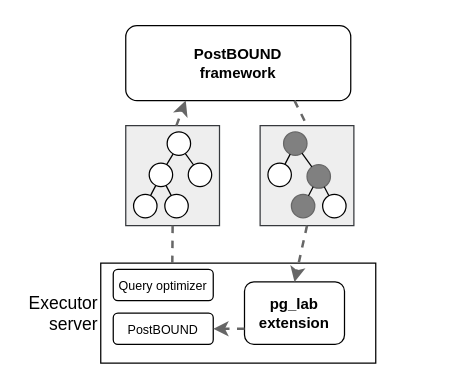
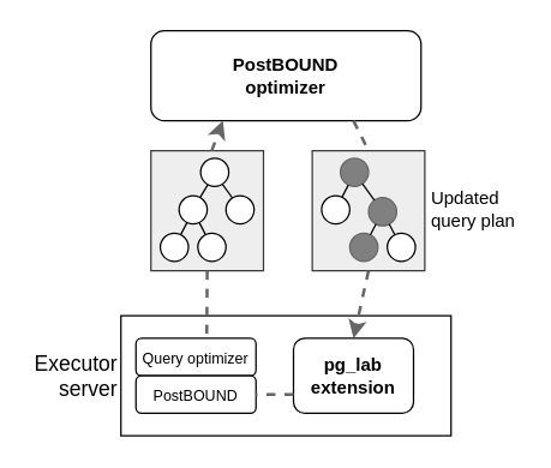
  <mxCell id="0" />
  <mxCell id="1" parent="0" />
  <mxCell id="2" value="" style="rounded=0;whiteSpace=wrap;html=1;" parent="1" vertex="1"><mxGeometry x="80" y="210" width="220" height="80" as="geometry" /></mxCell>
  <mxCell id="3" value="&lt;b&gt;pg_lab&lt;br&gt;extension&lt;/b&gt;" style="rounded=1;whiteSpace=wrap;html=1;" parent="1" vertex="1"><mxGeometry x="195" y="225" width="80" height="50" as="geometry" /></mxCell>
  <mxCell id="4" value="&lt;font style=&quot;font-size: 14px;&quot;&gt;Executor server&lt;/font&gt;" style="text;html=1;align=right;verticalAlign=middle;whiteSpace=wrap;rounded=0;" parent="1" vertex="1"><mxGeometry x="20" y="235" width="60" height="30" as="geometry" /></mxCell>
- <mxCell id="5" value="&lt;b&gt;PostBOUND&lt;br&gt;framework&lt;/b&gt;" style="rounded=1;whiteSpace=wrap;html=1;" parent="1" vertex="1"><mxGeometry x="100" y="20" width="180" height="60" as="geometry" /></mxCell>
+ <mxCell id="5" value="&lt;b&gt;PostBOUND&lt;br&gt;optimizer&lt;/b&gt;" style="rounded=1;whiteSpace=wrap;html=1;" parent="1" vertex="1"><mxGeometry x="100" y="20" width="180" height="60" as="geometry" /></mxCell>
  <mxCell id="6" value="" style="group" parent="1" vertex="1" connectable="0"><mxGeometry x="100" y="100" width="75" height="80" as="geometry" /></mxCell>
  <mxCell id="7" value="" style="rounded=0;whiteSpace=wrap;html=1;fillColor=#eeeeee;strokeColor=#36393d;" parent="6" vertex="1"><mxGeometry width="75" height="80" as="geometry" /></mxCell>
  <mxCell id="8" value="" style="ellipse;whiteSpace=wrap;html=1;aspect=fixed;" parent="6" vertex="1"><mxGeometry x="6.25" y="55" width="18.75" height="18.75" as="geometry" /></mxCell>
  <mxCell id="9" value="" style="ellipse;whiteSpace=wrap;html=1;aspect=fixed;" parent="6" vertex="1"><mxGeometry x="31.25" y="55" width="18.75" height="18.75" as="geometry" /></mxCell>
  <mxCell id="10" value="" style="ellipse;whiteSpace=wrap;html=1;aspect=fixed;" parent="6" vertex="1"><mxGeometry x="18.75" y="30" width="18.75" height="18.75" as="geometry" /></mxCell>
  <mxCell id="11" value="" style="ellipse;whiteSpace=wrap;html=1;aspect=fixed;" parent="6" vertex="1"><mxGeometry x="50" y="30" width="18.75" height="18.75" as="geometry" /></mxCell>
  <mxCell id="12" value="" style="ellipse;whiteSpace=wrap;html=1;aspect=fixed;" parent="6" vertex="1"><mxGeometry x="33.125" y="5" width="18.75" height="18.75" as="geometry" /></mxCell>
  <mxCell id="13" value="" style="endArrow=none;html=1;rounded=0;" parent="6" source="8" target="10" edge="1"><mxGeometry width="50" height="50" relative="1" as="geometry"><mxPoint x="-106.25" y="73.75" as="sourcePoint" /><mxPoint x="-75" y="42.5" as="targetPoint" /></mxGeometry></mxCell>
  <mxCell id="14" value="" style="endArrow=none;html=1;rounded=0;" parent="6" source="9" target="10" edge="1"><mxGeometry width="50" height="50" relative="1" as="geometry"><mxPoint x="26.25" y="62.5" as="sourcePoint" /><mxPoint x="30" y="53.75" as="targetPoint" /></mxGeometry></mxCell>
  <mxCell id="15" value="" style="endArrow=none;html=1;rounded=0;" parent="6" source="10" target="12" edge="1"><mxGeometry width="50" height="50" relative="1" as="geometry"><mxPoint x="32.5" y="68.75" as="sourcePoint" /><mxPoint x="36.25" y="60" as="targetPoint" /></mxGeometry></mxCell>
  <mxCell id="16" value="" style="endArrow=none;html=1;rounded=0;" parent="6" source="11" target="12" edge="1"><mxGeometry width="50" height="50" relative="1" as="geometry"><mxPoint x="38.75" y="75" as="sourcePoint" /><mxPoint x="42.5" y="66.25" as="targetPoint" /></mxGeometry></mxCell>
  <mxCell id="17" value="" style="group" parent="1" vertex="1" connectable="0"><mxGeometry x="207.5" y="100" width="75" height="80" as="geometry" /></mxCell>
  <mxCell id="18" value="" style="rounded=0;whiteSpace=wrap;html=1;fillColor=#eeeeee;strokeColor=#36393d;" parent="17" vertex="1"><mxGeometry width="75" height="80" as="geometry" /></mxCell>
  <mxCell id="19" value="" style="ellipse;whiteSpace=wrap;html=1;aspect=fixed;fillColor=#808080;fontColor=#333333;strokeColor=#666666;" parent="17" vertex="1"><mxGeometry x="18.75" y="5" width="18.75" height="18.75" as="geometry" /></mxCell>
  <mxCell id="20" value="" style="ellipse;whiteSpace=wrap;html=1;aspect=fixed;fillColor=#808080;fontColor=#333333;strokeColor=#666666;" parent="17" vertex="1"><mxGeometry x="37.5" y="31.25" width="18.75" height="18.75" as="geometry" /></mxCell>
  <mxCell id="21" value="" style="ellipse;whiteSpace=wrap;html=1;aspect=fixed;" parent="17" vertex="1"><mxGeometry x="6.25" y="30" width="18.75" height="18.75" as="geometry" /></mxCell>
  <mxCell id="22" value="" style="ellipse;whiteSpace=wrap;html=1;aspect=fixed;fillStyle=auto;fillColor=#808080;fontColor=#333333;strokeColor=#666666;" parent="17" vertex="1"><mxGeometry x="25" y="55" width="18.75" height="18.75" as="geometry" /></mxCell>
  <mxCell id="23" value="" style="ellipse;whiteSpace=wrap;html=1;aspect=fixed;" parent="17" vertex="1"><mxGeometry x="50" y="55" width="18.75" height="18.75" as="geometry" /></mxCell>
  <mxCell id="24" value="" style="endArrow=none;html=1;rounded=0;" parent="17" source="21" target="19" edge="1"><mxGeometry width="50" height="50" relative="1" as="geometry"><mxPoint x="-48.75" as="sourcePoint" /><mxPoint x="-45" y="-8.75" as="targetPoint" /></mxGeometry></mxCell>
  <mxCell id="25" value="" style="endArrow=none;html=1;rounded=0;" parent="17" source="20" target="19" edge="1"><mxGeometry width="50" height="50" relative="1" as="geometry"><mxPoint x="68.75" y="1.25" as="sourcePoint" /><mxPoint x="72.5" y="-7.5" as="targetPoint" /></mxGeometry></mxCell>
  <mxCell id="26" value="" style="endArrow=none;html=1;rounded=0;" parent="17" source="20" target="23" edge="1"><mxGeometry width="50" height="50" relative="1" as="geometry"><mxPoint x="-36.25" y="12.5" as="sourcePoint" /><mxPoint x="-32.5" y="3.75" as="targetPoint" /></mxGeometry></mxCell>
  <mxCell id="27" value="" style="endArrow=none;html=1;rounded=0;" parent="17" source="20" target="22" edge="1"><mxGeometry width="50" height="50" relative="1" as="geometry"><mxPoint x="-30" y="18.75" as="sourcePoint" /><mxPoint x="-26.25" y="10" as="targetPoint" /></mxGeometry></mxCell>
  <mxCell id="28" value="" style="endArrow=none;dashed=1;html=1;rounded=0;strokeWidth=2;fillColor=#f5f5f5;strokeColor=#666666;exitX=0.5;exitY=1;exitDx=0;exitDy=0;entryX=0.59;entryY=0.008;entryDx=0;entryDy=0;entryPerimeter=0;" parent="1" source="7" target="33" edge="1"><mxGeometry width="50" height="50" relative="1" as="geometry"><mxPoint x="140" y="190" as="sourcePoint" /><mxPoint x="90" y="200" as="targetPoint" /></mxGeometry></mxCell>
  <mxCell id="29" value="" style="endArrow=classic;html=1;rounded=0;dashed=1;strokeWidth=2;fillColor=#f5f5f5;strokeColor=#666666;exitX=0.5;exitY=0;exitDx=0;exitDy=0;entryX=0.25;entryY=1;entryDx=0;entryDy=0;" parent="1" edge="1"><mxGeometry width="50" height="50" relative="1" as="geometry"><mxPoint x="140.5" y="100" as="sourcePoint" /><mxPoint x="148" y="80" as="targetPoint" /></mxGeometry></mxCell>
  <mxCell id="30" value="" style="endArrow=classic;html=1;rounded=0;dashed=1;strokeWidth=2;fillColor=#f5f5f5;strokeColor=#666666;exitX=0.5;exitY=1;exitDx=0;exitDy=0;endFill=1;entryX=0.5;entryY=0;entryDx=0;entryDy=0;" parent="1" source="18" target="3" edge="1"><mxGeometry width="50" height="50" relative="1" as="geometry"><mxPoint x="360" y="90" as="sourcePoint" /><mxPoint x="384" y="69" as="targetPoint" /></mxGeometry></mxCell>
  <mxCell id="31" value="" style="endArrow=none;dashed=1;html=1;rounded=0;entryX=0.5;entryY=0;entryDx=0;entryDy=0;strokeWidth=2;fillColor=#f5f5f5;strokeColor=#666666;exitX=0.75;exitY=1;exitDx=0;exitDy=0;" parent="1" source="5" target="18" edge="1"><mxGeometry width="50" height="50" relative="1" as="geometry"><mxPoint x="148" y="190" as="sourcePoint" /><mxPoint x="147" y="221" as="targetPoint" /></mxGeometry></mxCell>
- <mxCell id="33" value="&lt;font style=&quot;font-size: 10px;&quot;&gt;Query optimizer&lt;/font&gt;" style="rounded=1;whiteSpace=wrap;html=1;" parent="1" vertex="1"><mxGeometry x="90" y="215" width="80" height="25" as="geometry" /></mxCell>
+ <mxCell id="32" value="Updated query plan" style="text;html=1;align=left;verticalAlign=middle;whiteSpace=wrap;rounded=0;" parent="1" vertex="1"><mxGeometry x="285" y="124" width="60" height="30" as="geometry" /></mxCell>
+ <mxCell id="33" value="&lt;font style=&quot;font-size: 10px;&quot;&gt;Query optimizer&lt;/font&gt;" style="rounded=1;whiteSpace=wrap;html=1;" parent="1" vertex="1"><mxGeometry x="90" y="225" width="80" height="25" as="geometry" /></mxCell>
  <mxCell id="34" value="&lt;font style=&quot;font-size: 10px;&quot;&gt;PostBOUND&lt;/font&gt;" style="rounded=1;whiteSpace=wrap;html=1;" parent="1" vertex="1"><mxGeometry x="90" y="250" width="80" height="25" as="geometry" /></mxCell>
- <mxCell id="35" value="" style="endArrow=classic;html=1;rounded=0;strokeWidth=2;fillColor=#f5f5f5;strokeColor=#666666;dashed=1;exitX=0;exitY=0.75;exitDx=0;exitDy=0;" parent="1" source="3" target="34" edge="1"><mxGeometry width="50" height="50" relative="1" as="geometry"><mxPoint x="90" y="200" as="sourcePoint" /><mxPoint x="140" y="150" as="targetPoint" /></mxGeometry></mxCell>
+ <mxCell id="35" value="" style="endArrow=none;html=1;rounded=0;strokeWidth=2;fillColor=#f5f5f5;strokeColor=#666666;dashed=1;exitX=0;exitY=0.75;exitDx=0;exitDy=0;" parent="1" source="3" target="34" edge="1"><mxGeometry width="50" height="50" relative="1" as="geometry"><mxPoint x="90" y="200" as="sourcePoint" /><mxPoint x="140" y="150" as="targetPoint" /></mxGeometry></mxCell>
